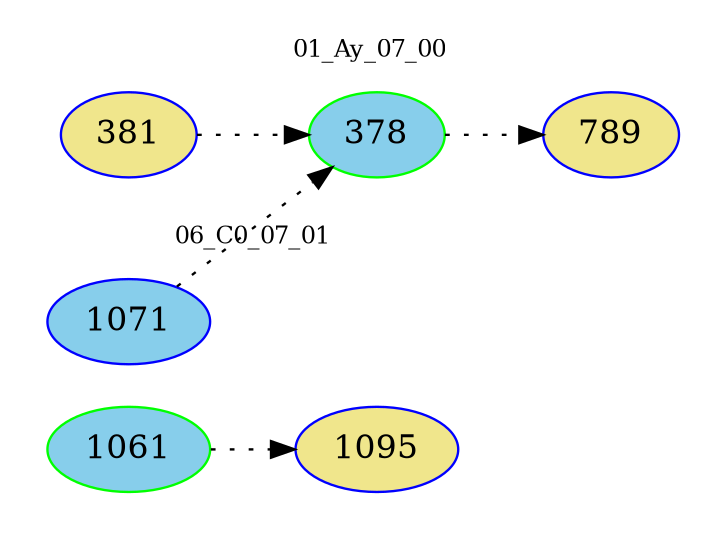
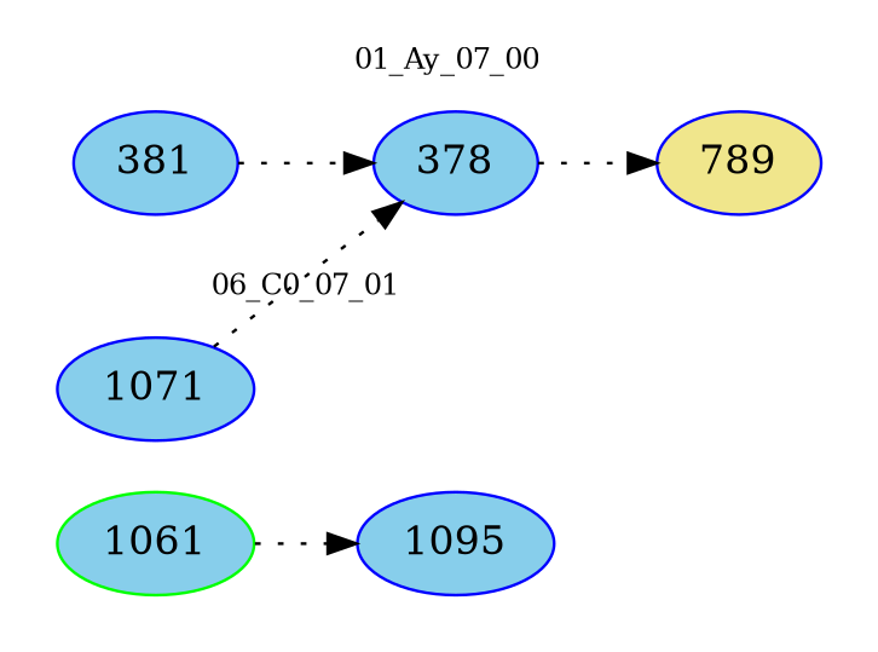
  digraph {
    rankdir=LR
    node [color=blue fillcolor=skyblue style=filled]
    edge [color=black style=dotted]
-   n1 [fillcolor=khaki label=381]
-   n2 [color=green label=378]
+   n1 [label=381]
+   n2 [label=378]
    n3 [fillcolor=khaki label=789]
    n4 [label=1071]
    n5 [color=green label=1061]
-   n6 [fillcolor=khaki label=1095]
+   n6 [label=1095]
    subgraph cluster_1 {
      color=white
      fontsize=10
      label="01_Ay_07_00"
      n1
      n2
      n3
    }
    subgraph cluster_2 {
      color=white
      fontsize=10
      label="06_C0_07_01"
      n4
      n5
      n6
    }
    n1 -> n2
    n2 -> n3
    n4 -> n2
    n5 -> n6
  }
